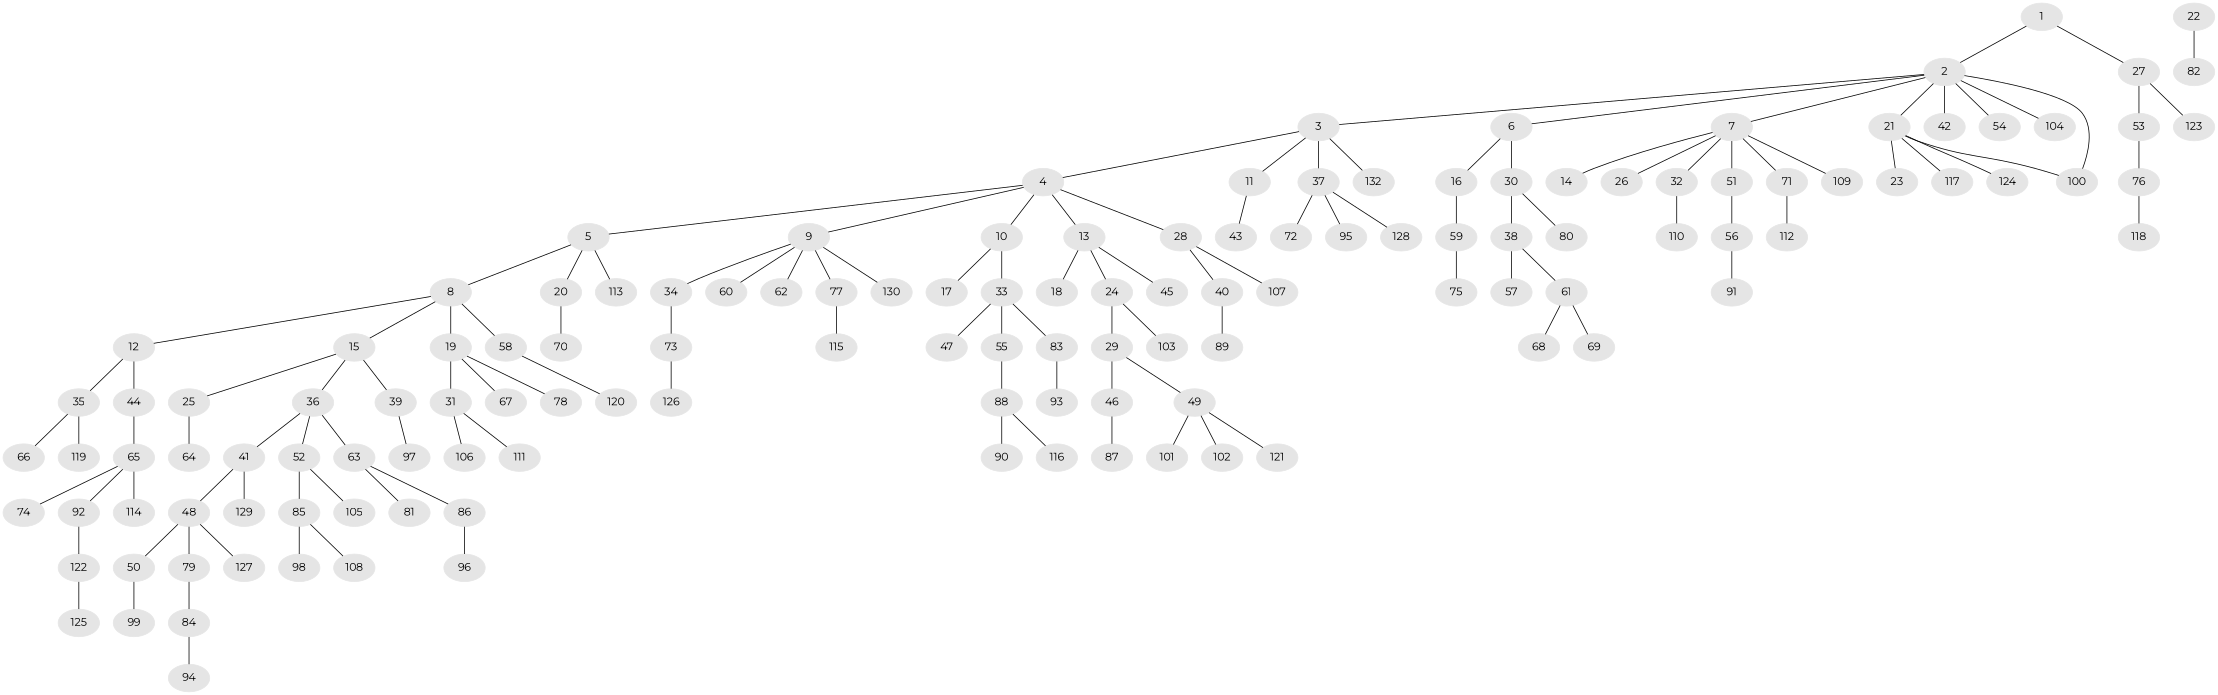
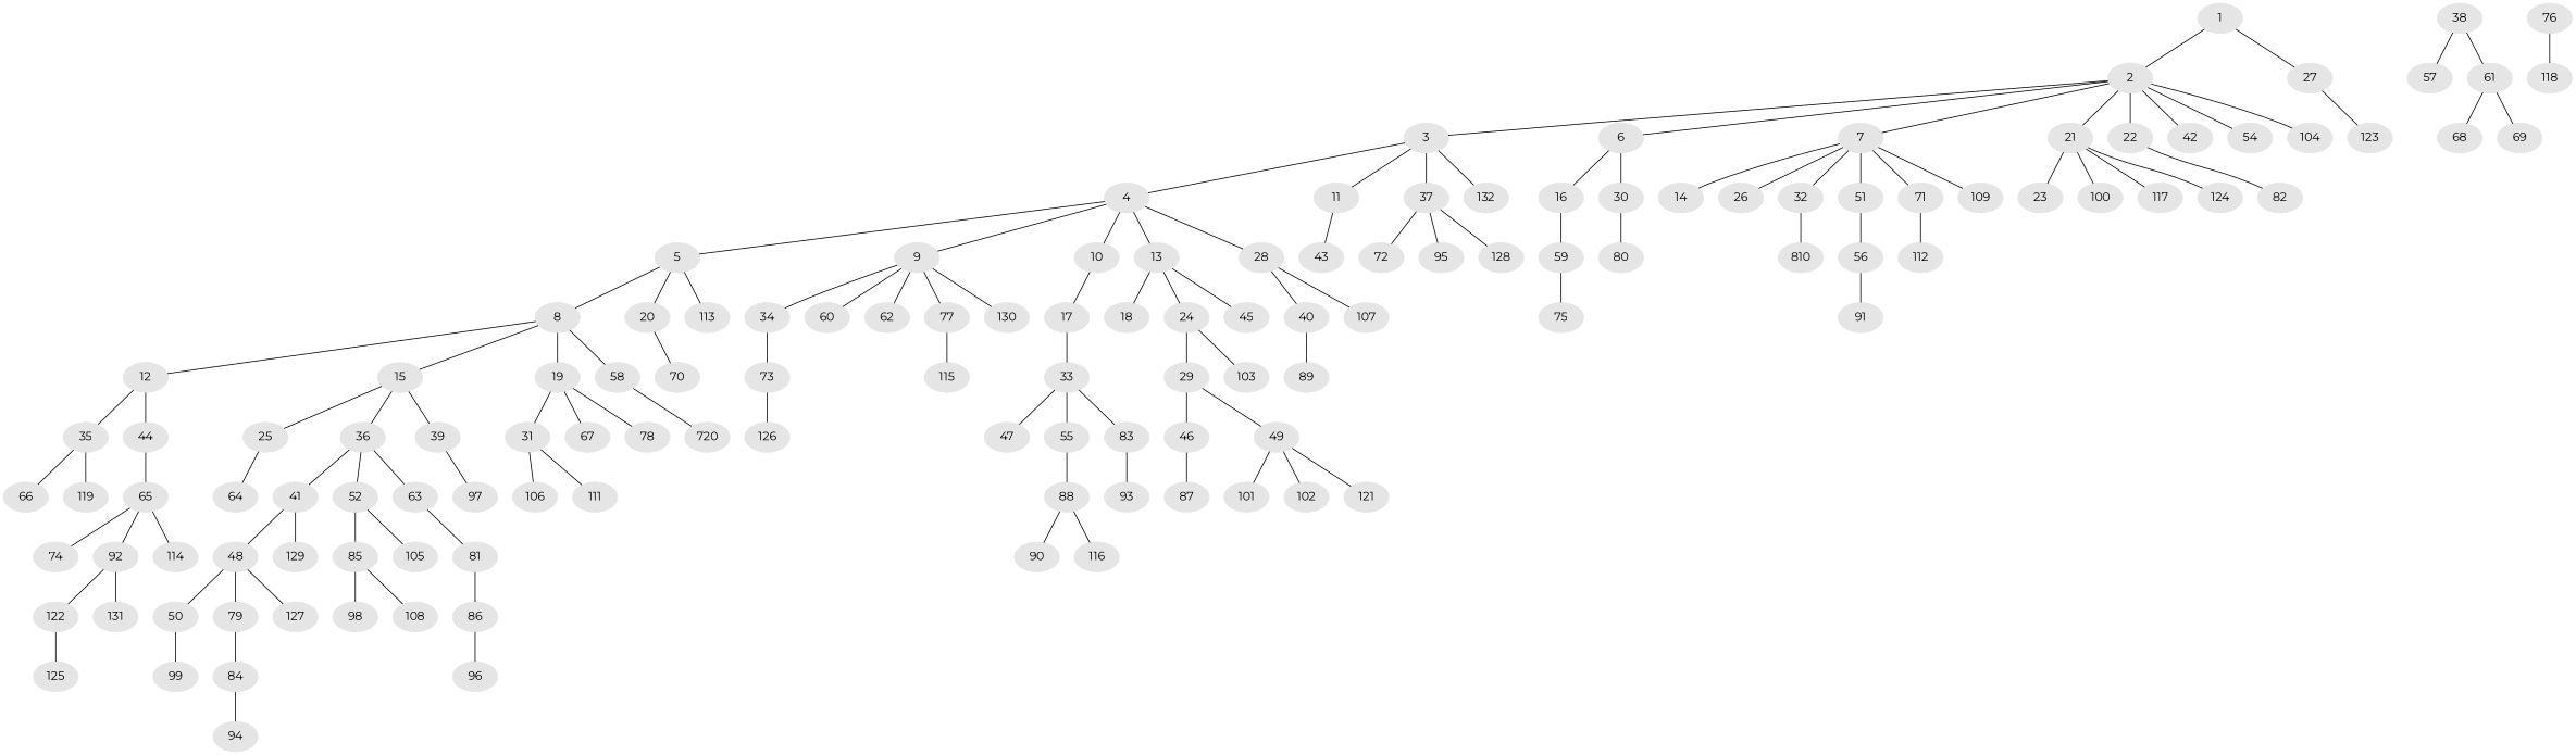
  graph {
    fontname=Montserrat
    node [color=gray90 fontname=Montserrat style=filled]
    edge [fontname=Montserrat]
    1
    2
    27
    3
    6
    7
    21
    22
    42
    54
    104
-   53
    123
    4
    11
    37
    132
    16
    30
    14
    26
    32
    51
    71
    109
    23
    100
    117
    124
    82
    5
    9
    10
    13
    28
    43
    72
    95
    128
    8
    20
    113
    34
    60
    62
    77
    130
    17
    33
    18
    24
    45
    40
    107
    12
    15
    19
    58
    70
    59
    38
    80
-   110
+   110 [label=810]
    56
    112
    35
    44
    25
    36
    39
    31
    67
    78
-   120
+   120 [label=720]
    73
    115
    47
    55
    83
    66
    119
    65
    29
    103
    64
    41
    52
    63
    97
    75
    106
    111
    46
    49
    76
    89
    87
    101
    102
    121
    57
    61
    88
    93
    126
    48
    129
    85
    105
    81
    68
    69
    50
    79
    127
    74
    92
    114
    99
    84
    91
    98
    108
    118
    90
    116
    86
    122
+   131
    94
    96
    125
    1 -- 2
    1 -- 27
    2 -- 3
    2 -- 6
    2 -- 7
    2 -- 21
-   2 -- 100
+   2 -- 22
    2 -- 42
    2 -- 54
    2 -- 104
-   27 -- 53
    27 -- 123
    3 -- 4
    3 -- 11
    3 -- 37
    3 -- 132
    6 -- 16
    6 -- 30
    7 -- 14
    7 -- 26
    7 -- 32
    7 -- 51
    7 -- 71
    7 -- 109
    21 -- 23
    21 -- 100
    21 -- 117
    21 -- 124
    22 -- 82
-   53 -- 76
    4 -- 5
    4 -- 9
    4 -- 10
    4 -- 13
    4 -- 28
    11 -- 43
    37 -- 72
    37 -- 95
    37 -- 128
    16 -- 59
-   30 -- 38
    30 -- 80
    32 -- 110
    51 -- 56
    71 -- 112
    5 -- 8
    5 -- 20
    5 -- 113
    9 -- 34
    9 -- 60
    9 -- 62
    9 -- 77
    9 -- 130
    10 -- 17
-   10 -- 33
+   17 -- 33
    13 -- 18
    13 -- 24
    13 -- 45
    28 -- 40
    28 -- 107
    8 -- 12
    8 -- 15
    8 -- 19
    8 -- 58
    20 -- 70
    34 -- 73
    77 -- 115
    33 -- 47
    33 -- 55
    33 -- 83
    24 -- 29
    24 -- 103
    40 -- 89
    12 -- 35
    12 -- 44
    15 -- 25
    15 -- 36
    15 -- 39
    19 -- 31
    19 -- 67
    19 -- 78
    58 -- 120
    59 -- 75
    38 -- 57
    38 -- 61
    56 -- 91
    35 -- 66
    35 -- 119
    44 -- 65
    25 -- 64
    36 -- 41
    36 -- 52
    36 -- 63
    39 -- 97
    31 -- 106
    31 -- 111
    73 -- 126
    55 -- 88
    83 -- 93
    65 -- 74
    65 -- 92
    65 -- 114
    29 -- 46
    29 -- 49
    41 -- 48
    41 -- 129
    52 -- 85
    52 -- 105
    63 -- 81
    46 -- 87
    49 -- 101
    49 -- 102
    49 -- 121
    76 -- 118
    61 -- 68
    61 -- 69
    88 -- 90
    88 -- 116
    48 -- 50
    48 -- 79
    48 -- 127
    85 -- 98
    85 -- 108
-   63 -- 86
+   81 -- 86
    50 -- 99
    79 -- 84
    92 -- 122
+   92 -- 131
    84 -- 94
    86 -- 96
    122 -- 125
  }
